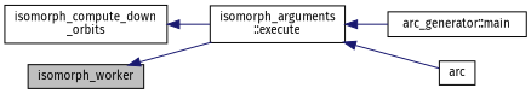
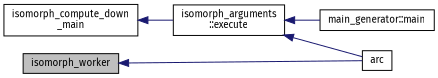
  digraph {
    fontname="Fira Sans"
    rankdir=LR
    node [color=black fillcolor=white fontname="Fira Sans" fontsize=10 shape=record style=filled]
    edge [color=midnightblue dir=back fontname="Fira Sans" fontsize=10 labelfontname=Helvetica labelfontsize=10 style=solid]
    n1 [fillcolor=grey75 fontcolor=black height=0.2 label=isomorph_worker width=0.4]
    n2 [height=0.2 label="isomorph_arguments\l::execute" width=0.4]
    n3 [height=0.2 label=arc width=0.4]
-   n4 [height=0.2 label="arc_generator::main" width=0.4]
-   n5 [height=0.2 label="isomorph_compute_down\l_orbits" width=0.4]
-   n1 -> n2
+   n4 [height=0.2 label="main_generator::main" width=0.4]
+   n5 [height=0.2 label="isomorph_compute_down\l_main" width=0.4]
+   n1 -> n3
    n2 -> n3
    n2 -> n4
    n5 -> n2
  }
